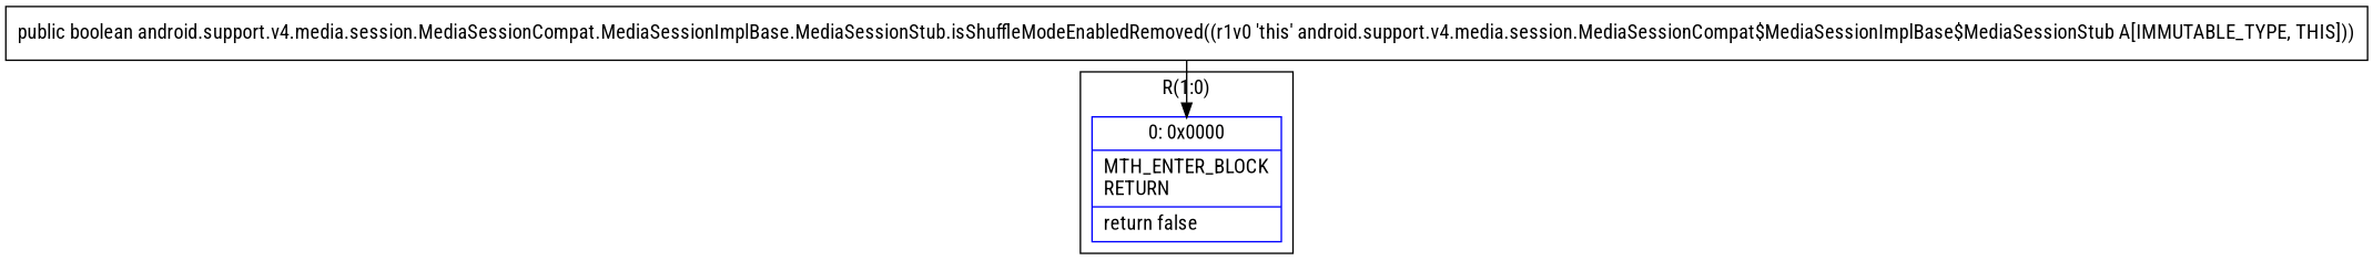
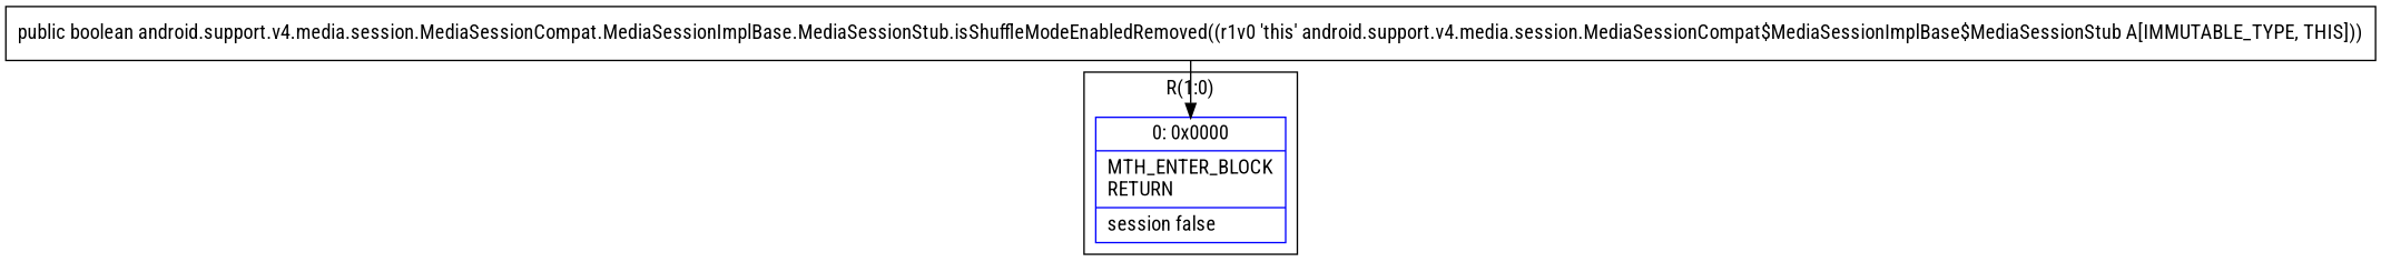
  digraph {
    fontname="Roboto Condensed"
    node [shape=record fontname="Roboto Condensed"]
-   n1 [color=blue label="{0\:\ 0x0000|MTH_ENTER_BLOCK\lRETURN\l|return false\l}"]
+   n1 [color=blue label="{0\:\ 0x0000|MTH_ENTER_BLOCK\lRETURN\l|session false\l}"]
    n2 [label="{public boolean android.support.v4.media.session.MediaSessionCompat.MediaSessionImplBase.MediaSessionStub.isShuffleModeEnabledRemoved((r1v0 'this' android.support.v4.media.session.MediaSessionCompat$MediaSessionImplBase$MediaSessionStub A[IMMUTABLE_TYPE, THIS])) }"]
    subgraph cluster_1 {
      label="R(1:0)"
      n1
    }
    n2 -> n1 [fontname="Roboto Condensed"]
  }
